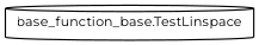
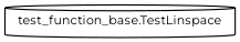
  digraph {
    rankdir=LR
    fontname=Montserrat
-   n1 [color=black fillcolor=white fontname=Montserrat fontsize=10 height=0.2 label="base_function_base.TestLinspace" shape=cylinder style=filled width=0.4]
+   n1 [color=black fillcolor=white fontname=Montserrat fontsize=10 height=0.2 label="test_function_base.TestLinspace" shape=cylinder style=filled width=0.4]
  }
